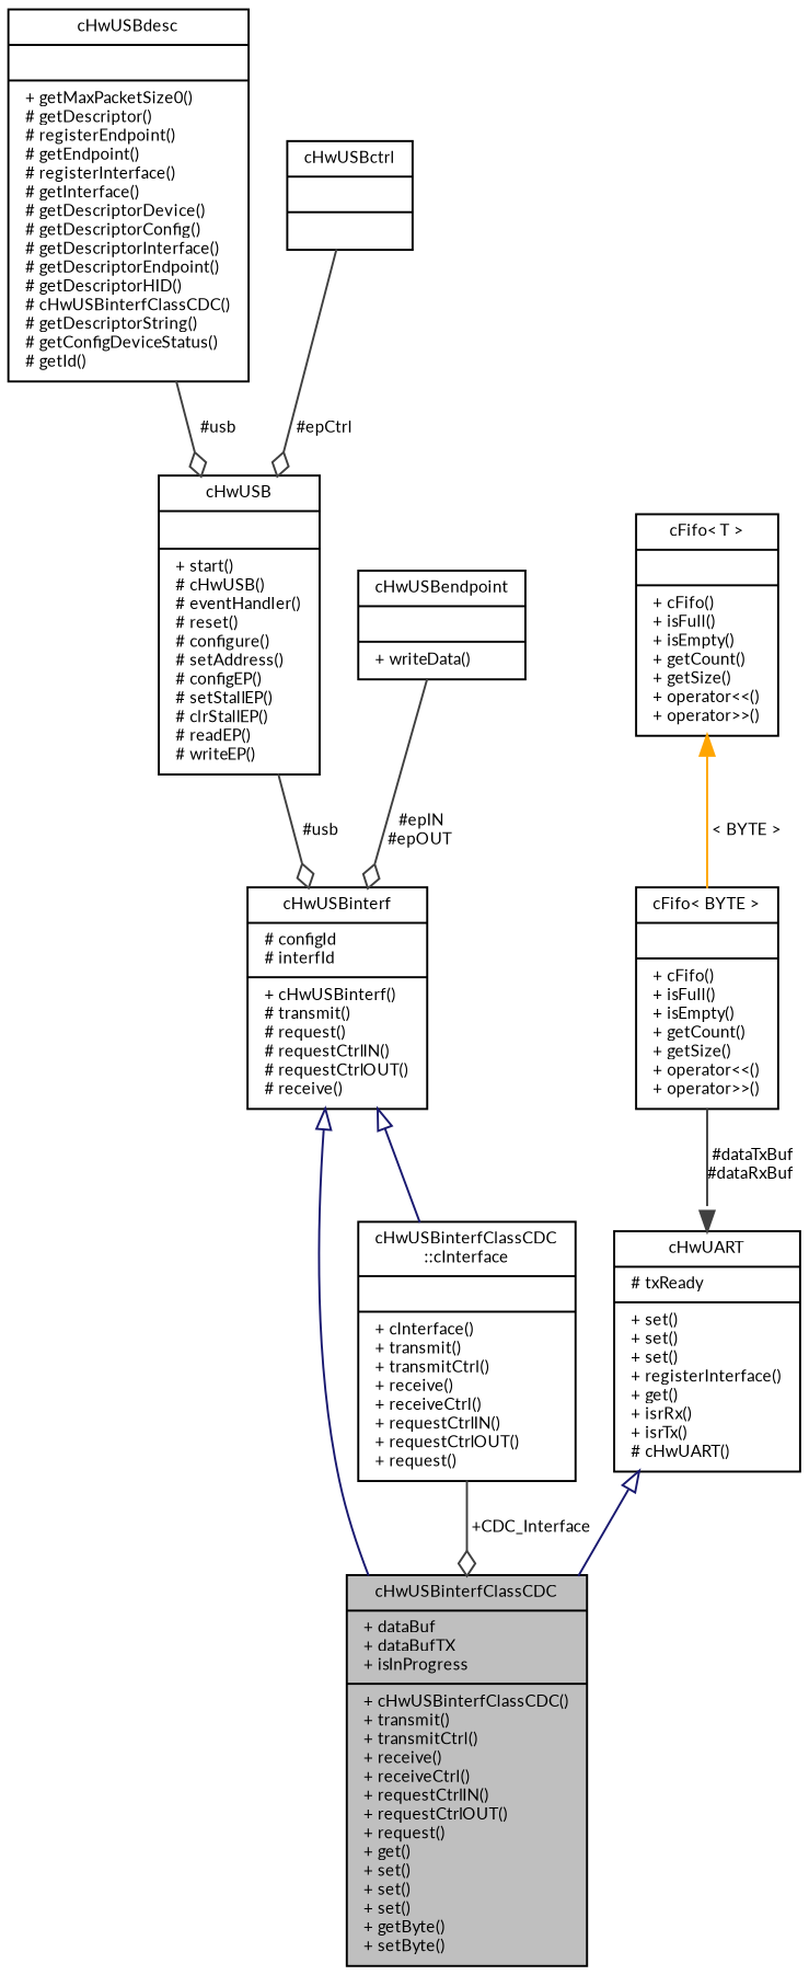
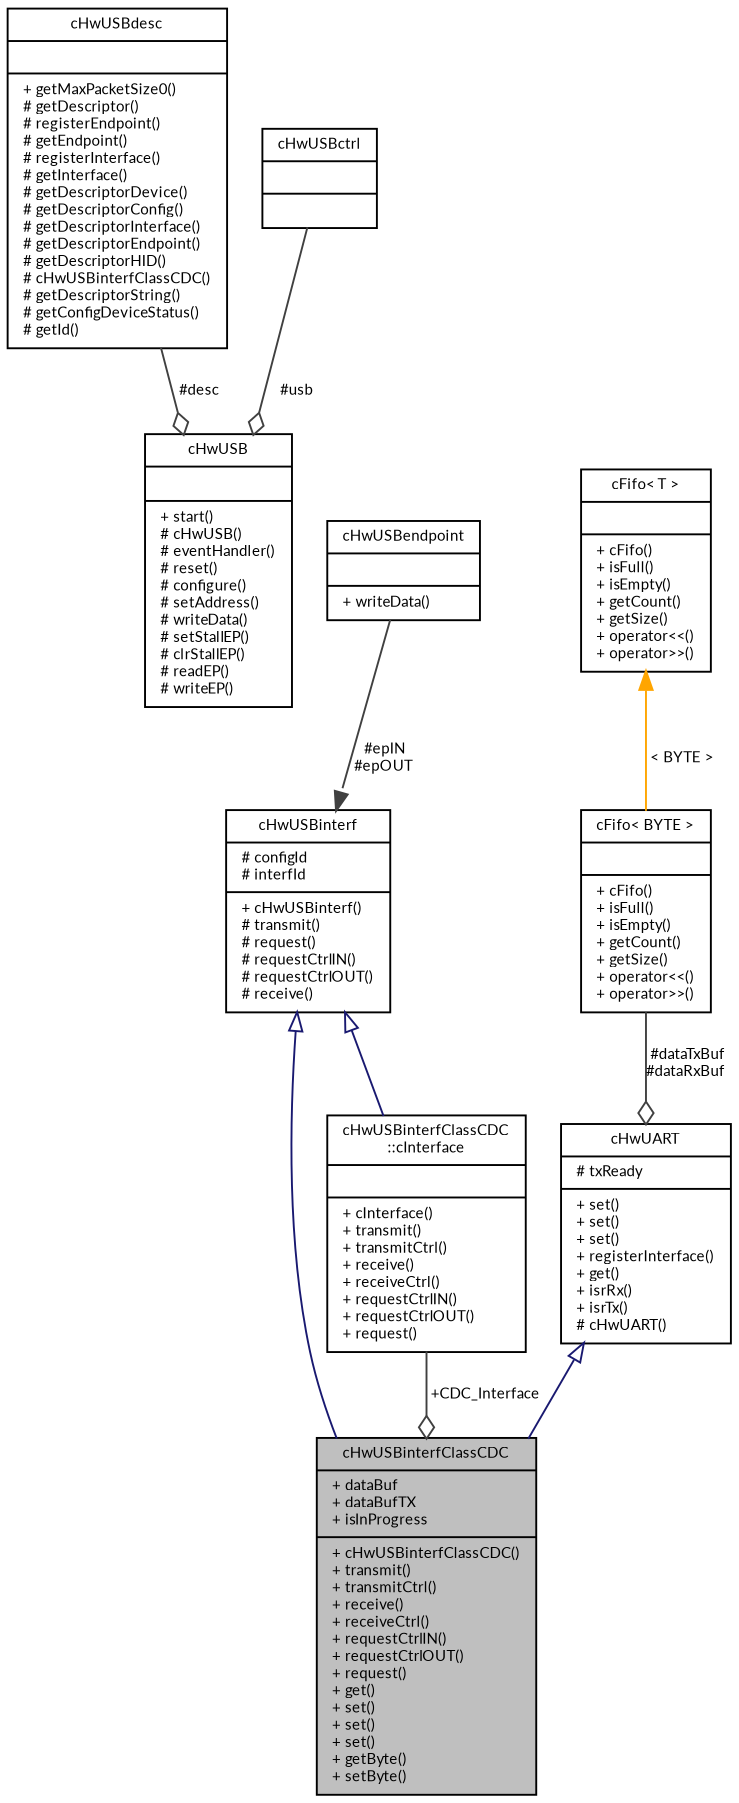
  digraph {
    fontname=Lato
    node [color=black fillcolor=white fontname=Lato fontsize=8 shape=record style=filled]
    edge [color=grey25 fontname=Lato fontsize=8 labelfontname=Sans labelfontsize=8 style=solid arrowhead=odiamond]
    n1 [fillcolor=grey75 fontcolor=black height=0.2 label="{cHwUSBinterfClassCDC\n|+ dataBuf\l+ dataBufTX\l+ isInProgress\l|+ cHwUSBinterfClassCDC()\l+ transmit()\l+ transmitCtrl()\l+ receive()\l+ receiveCtrl()\l+ requestCtrlIN()\l+ requestCtrlOUT()\l+ request()\l+ get()\l+ set()\l+ set()\l+ set()\l+ getByte()\l+ setByte()\l}" width=0.4]
    n2 [height=0.2 label="{cHwUSBinterf\n|# configId\l# interfId\l|+ cHwUSBinterf()\l# transmit()\l# request()\l# requestCtrlIN()\l# requestCtrlOUT()\l# receive()\l}" width=0.4]
    n3 [height=0.2 label="{cHwUSBinterfClassCDC\l::cInterface\n||+ cInterface()\l+ transmit()\l+ transmitCtrl()\l+ receive()\l+ receiveCtrl()\l+ requestCtrlIN()\l+ requestCtrlOUT()\l+ request()\l}" width=0.4]
-   n4 [height=0.2 label="{cHwUSB\n||+ start()\l# cHwUSB()\l# eventHandler()\l# reset()\l# configure()\l# setAddress()\l# configEP()\l# setStallEP()\l# clrStallEP()\l# readEP()\l# writeEP()\l}" width=0.4]
+   n4 [height=0.2 label="{cHwUSB\n||+ start()\l# cHwUSB()\l# eventHandler()\l# reset()\l# configure()\l# setAddress()\l# writeData()\l# setStallEP()\l# clrStallEP()\l# readEP()\l# writeEP()\l}" width=0.4]
    n5 [height=0.2 label="{cHwUSBdesc\n||+ getMaxPacketSize0()\l# getDescriptor()\l# registerEndpoint()\l# getEndpoint()\l# registerInterface()\l# getInterface()\l# getDescriptorDevice()\l# getDescriptorConfig()\l# getDescriptorInterface()\l# getDescriptorEndpoint()\l# getDescriptorHID()\l# cHwUSBinterfClassCDC()\l# getDescriptorString()\l# getConfigDeviceStatus()\l# getId()\l}" width=0.4]
    n6 [height=0.2 label="{cHwUSBctrl\n||}" width=0.4]
    n7 [height=0.2 label="{cHwUSBendpoint\n||+ writeData()\l}" width=0.4]
    n8 [height=0.2 label="{cHwUART\n|# txReady\l|+ set()\l+ set()\l+ set()\l+ registerInterface()\l+ get()\l+ isrRx()\l+ isrTx()\l# cHwUART()\l}" width=0.4]
    n9 [height=0.2 label="{cFifo\< BYTE \>\n||+ cFifo()\l+ isFull()\l+ isEmpty()\l+ getCount()\l+ getSize()\l+ operator\<\<()\l+ operator\>\>()\l}" width=0.4]
    n10 [height=0.2 label="{cFifo\< T \>\n||+ cFifo()\l+ isFull()\l+ isEmpty()\l+ getCount()\l+ getSize()\l+ operator\<\<()\l+ operator\>\>()\l}" width=0.4]
    n2 -> n1 [arrowtail=onormal color=midnightblue dir=back arrowhead=""]
    n2 -> n3 [arrowtail=onormal color=midnightblue dir=back arrowhead=""]
    n3 -> n1 [label=" +CDC_Interface"]
-   n4 -> n2 [label=" #usb"]
-   n5 -> n4 [label=" #usb"]
-   n6 -> n4 [label=" #epCtrl"]
-   n7 -> n2 [label=" #epIN\n#epOUT"]
+   n5 -> n4 [label=" #desc"]
+   n6 -> n4 [label=" #usb"]
+   n7 -> n2 [arrowhead=normal label=" #epIN\n#epOUT"]
    n8 -> n1 [arrowtail=onormal color=midnightblue dir=back arrowhead=""]
-   n9 -> n8 [arrowhead=normal label=" #dataTxBuf\n#dataRxBuf"]
+   n9 -> n8 [label=" #dataTxBuf\n#dataRxBuf"]
    n10 -> n9 [color=orange dir=back label=" \< BYTE \>" arrowhead=""]
  }
